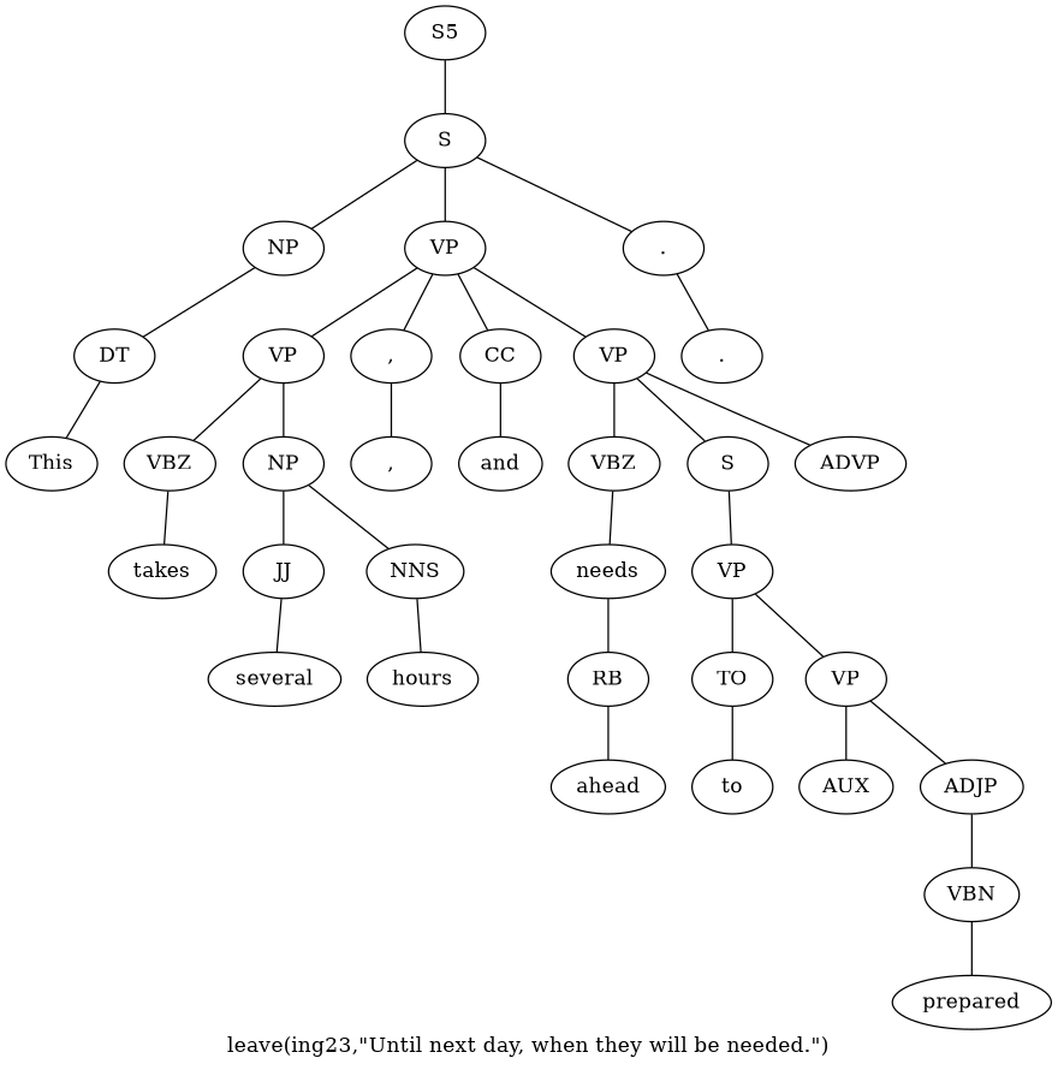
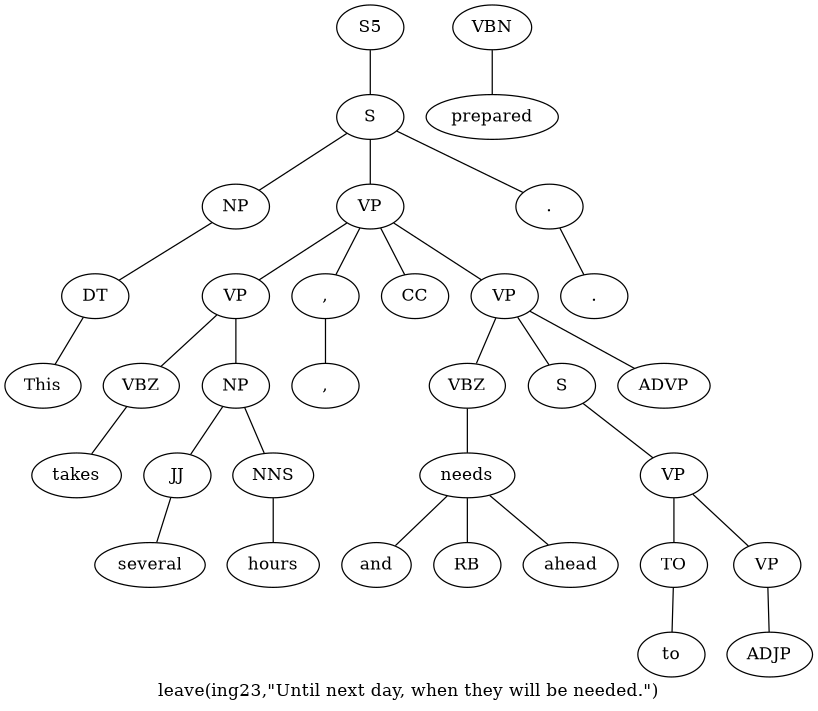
  graph {
    label="leave(ing23,\"Until next day, when they will be needed.\")"
    n1 [label=S5]
    n2 [label=S]
    n3 [label=NP]
    n4 [label=VP]
    n5 [label="."]
    n6 [label=DT]
    n7 [label=VP]
    n8 [label=","]
    n9 [label=CC]
    n10 [label=VP]
    n11 [label="."]
    n12 [label=This]
    n13 [label=VBZ]
    n14 [label=NP]
    n15 [label=","]
    n16 [label=and]
    n17 [label=VBZ]
    n18 [label=S]
    n19 [label=ADVP]
    n20 [label=takes]
    n21 [label=JJ]
    n22 [label=NNS]
    n23 [label=several]
    n24 [label=hours]
    n25 [label=needs]
    n26 [label=VP]
    n27 [label=RB]
    n28 [label=TO]
    n29 [label=VP]
    n30 [label=to]
-   n31 [label=AUX]
    n32 [label=ADJP]
    n33 [label=VBN]
    n34 [label=prepared]
    n35 [label=ahead]
    n1 -- n2
    n2 -- n3
    n2 -- n4
    n2 -- n5
    n3 -- n6
    n4 -- n7
    n4 -- n8
    n4 -- n9
    n4 -- n10
    n5 -- n11
    n6 -- n12
    n7 -- n13
    n7 -- n14
    n8 -- n15
-   n9 -- n16
+   n25 -- n16
    n10 -- n17
    n10 -- n18
    n10 -- n19
    n13 -- n20
    n14 -- n21
    n14 -- n22
    n17 -- n25
    n18 -- n26
    n21 -- n23
    n22 -- n24
    n25 -- n27
    n26 -- n28
    n26 -- n29
-   n27 -- n35
+   n25 -- n35
    n28 -- n30
-   n29 -- n31
    n29 -- n32
-   n32 -- n33
    n33 -- n34
  }
